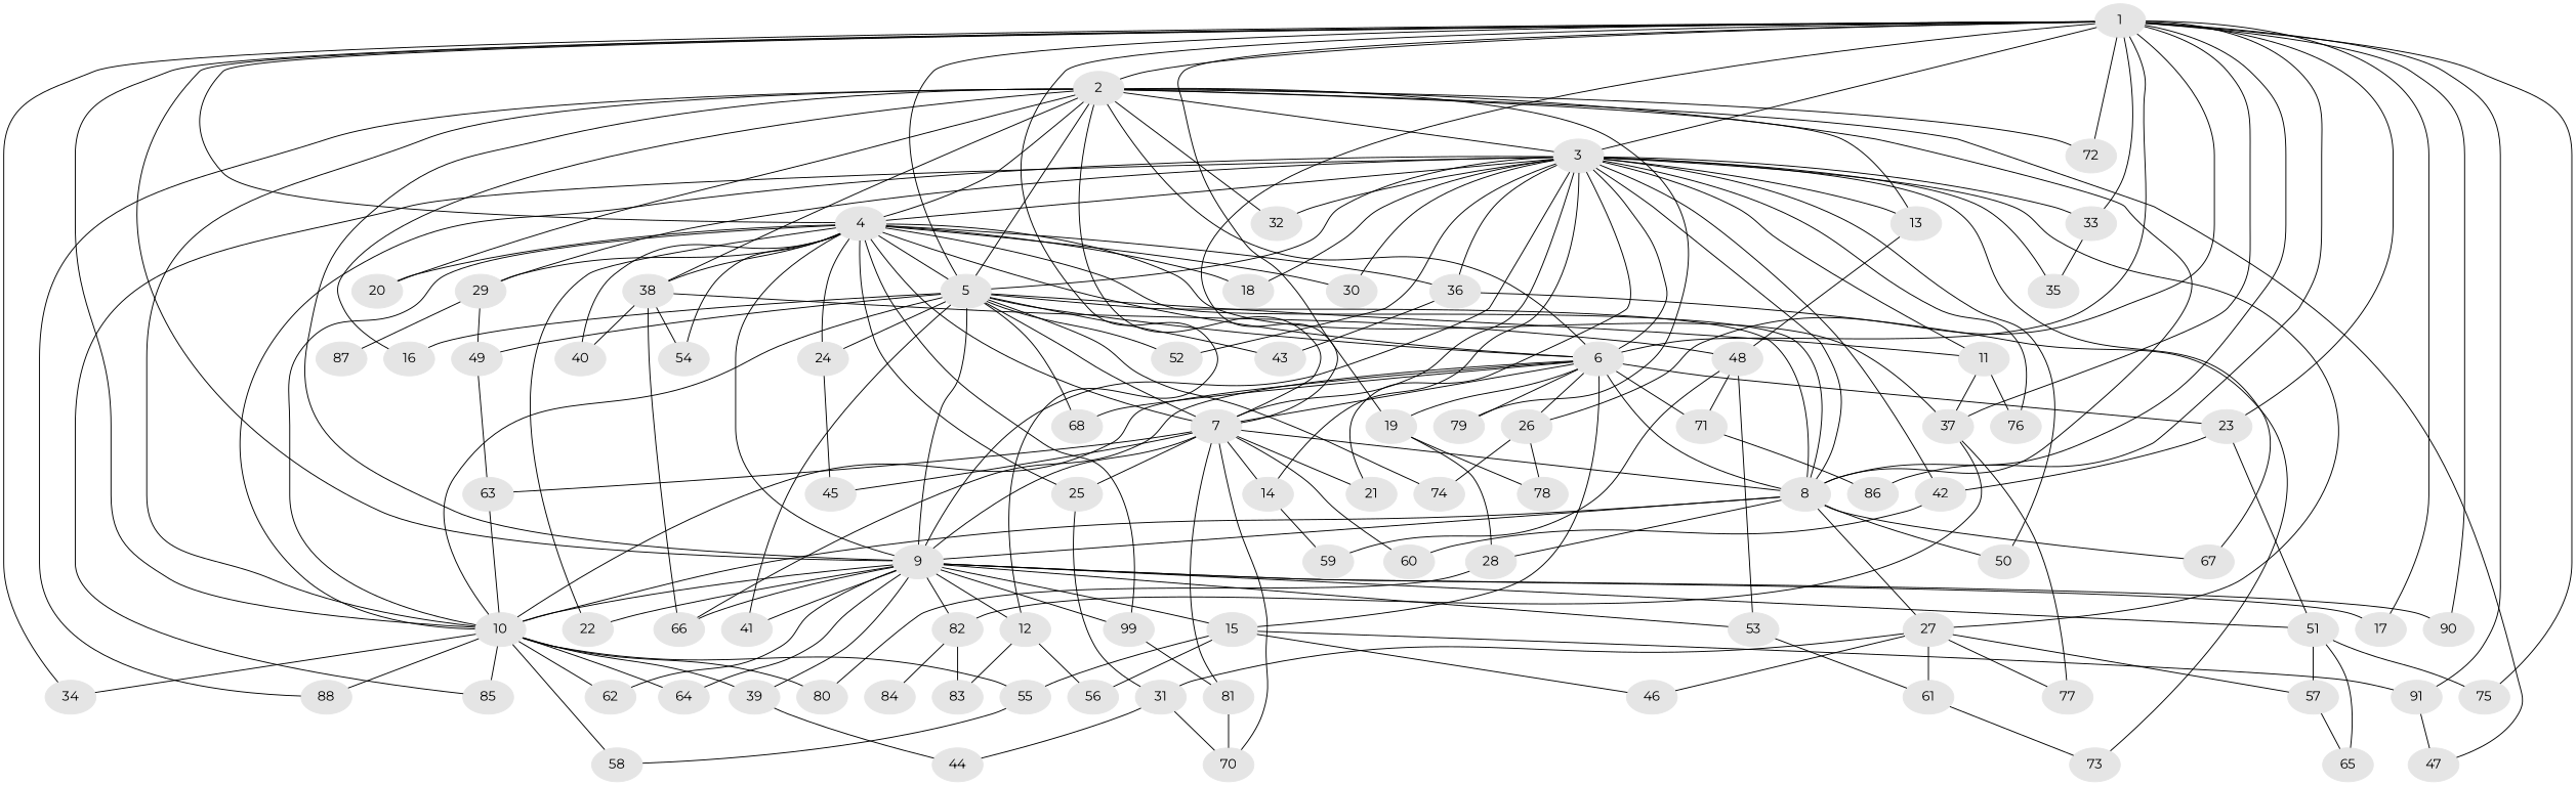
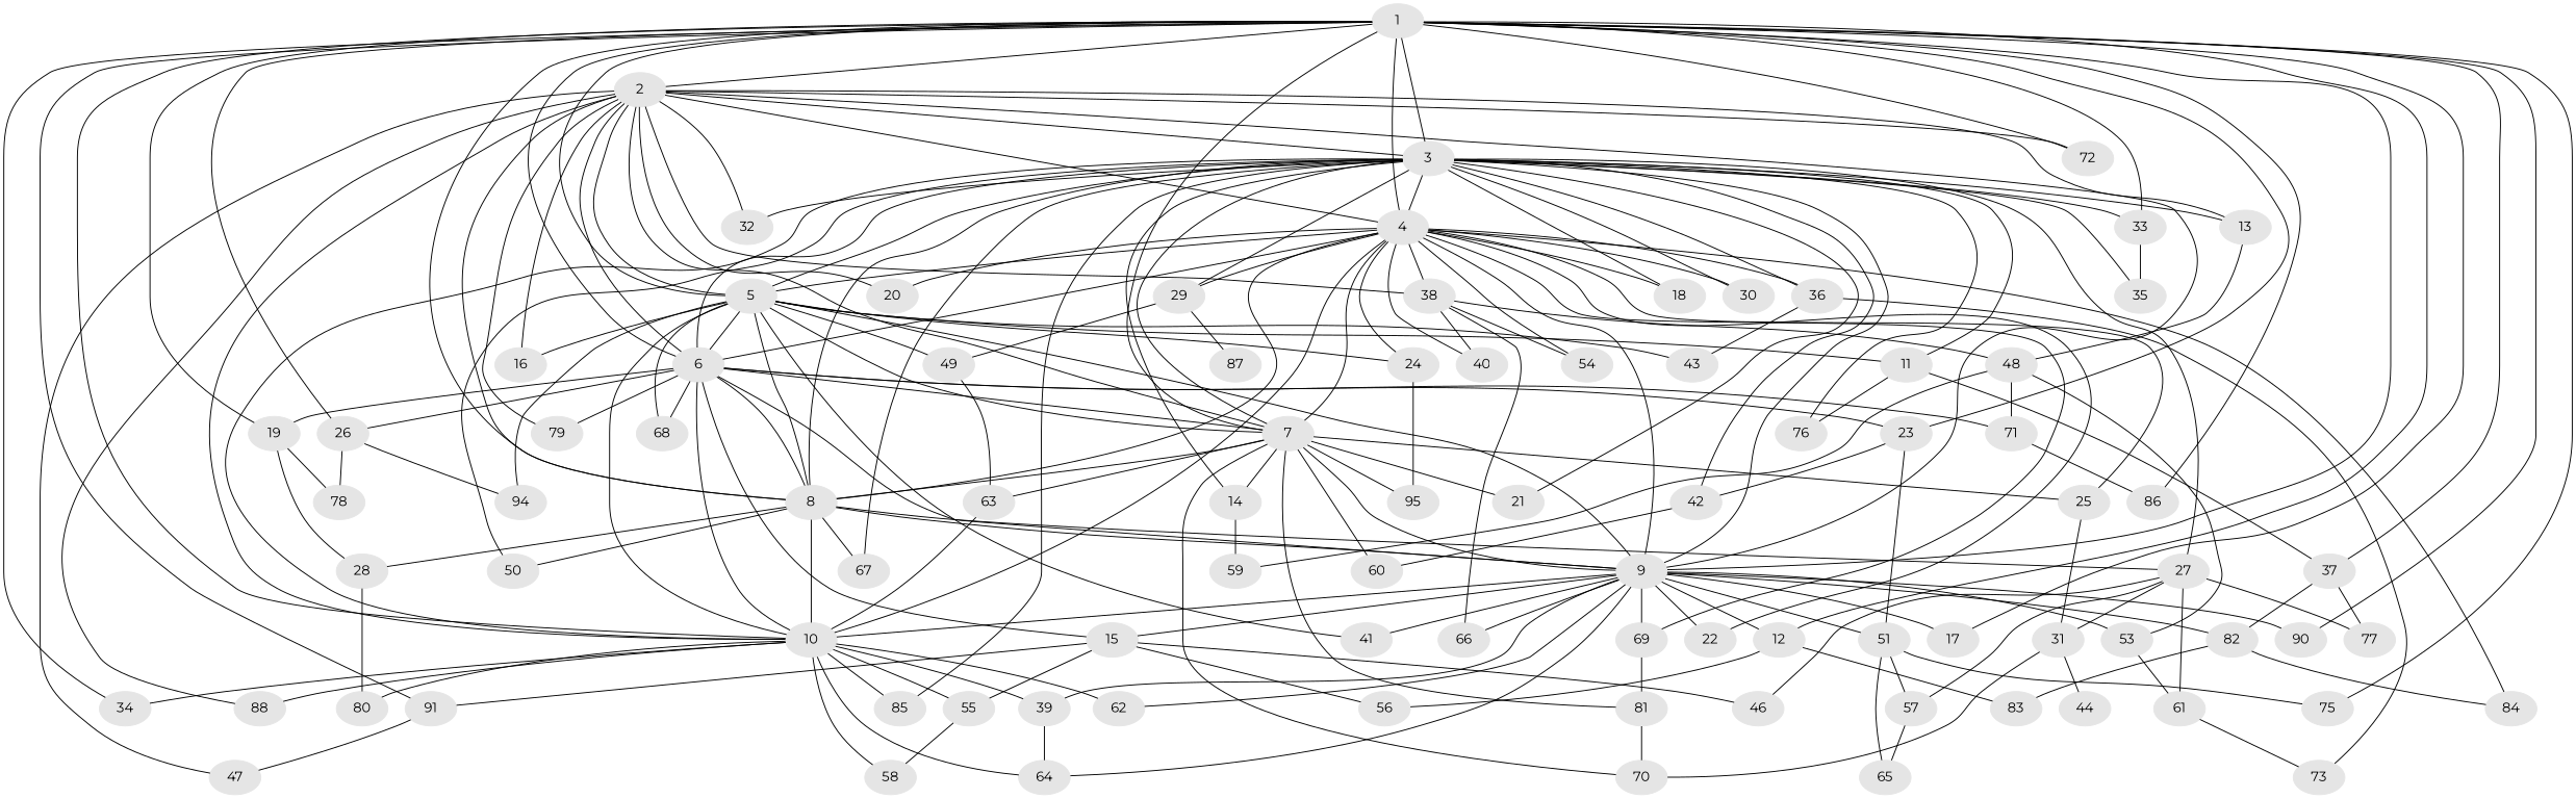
  graph {
    fontname=Montserrat
    node [color=gray90 fontname=Montserrat style=filled]
    edge [fontname=Montserrat]
    1
    2
    3
    4
    5
    6
    7
    8
    9
    10
    12
    17
    19
    23
    26
    33
    34
    37
    72
    75
    86
    90
    91
    13
    16
    20
    32
    38
    47
    79
    88
    11
    14
    18
    21
    27
    29
    30
    35
    36
    42
    50
-   52
    67
    76
    85
    22
    24
    25
    40
    54
-   69 [label=99]
+   69
    84
    41
    43
    49
    68
-   74
+   74 [label=94]
    15
    71
-   45
+   45 [label=95]
    60
    63
    70
    81
    28
    39
    51
    53
    62
    64
    66
    82
    55
    58
    80
    56
    83
    78
    77
    48
    59
    46
    31
    57
    61
    87
    73
    44
    65
    1 -- 2
    1 -- 3
    1 -- 4
    1 -- 5
    1 -- 6
    1 -- 7
    1 -- 8
    1 -- 9
    1 -- 10
    1 -- 12
    1 -- 17
    1 -- 19
    1 -- 23
    1 -- 26
    1 -- 33
    1 -- 34
    1 -- 37
    1 -- 72
    1 -- 75
    1 -- 86
    1 -- 90
    1 -- 91
    2 -- 3
    2 -- 4
    2 -- 5
    2 -- 6
    2 -- 7
    2 -- 8
    2 -- 9
    2 -- 10
    2 -- 72
    2 -- 13
    2 -- 16
    2 -- 20
    2 -- 32
    2 -- 38
    2 -- 47
    2 -- 79
    2 -- 88
    3 -- 4
    3 -- 5
    3 -- 6
    3 -- 7
    3 -- 8
    3 -- 9
    3 -- 10
    3 -- 33
    3 -- 13
    3 -- 32
    3 -- 11
    3 -- 14
    3 -- 18
    3 -- 21
    3 -- 27
    3 -- 29
    3 -- 30
    3 -- 35
    3 -- 36
    3 -- 42
    3 -- 50
-   3 -- 52
    3 -- 67
    3 -- 76
    3 -- 85
    4 -- 5
    4 -- 6
    4 -- 7
    4 -- 8
    4 -- 9
    4 -- 10
    4 -- 20
    4 -- 38
    4 -- 18
    4 -- 29
    4 -- 30
    4 -- 36
    4 -- 22
    4 -- 24
    4 -- 25
    4 -- 40
    4 -- 54
    4 -- 69
-   4 -- 37
+   4 -- 84
    5 -- 6
    5 -- 7
    5 -- 8
    5 -- 9
    5 -- 10
    5 -- 16
    5 -- 11
-   5 -- 52
    5 -- 24
    5 -- 41
    5 -- 43
    5 -- 49
    5 -- 68
    5 -- 74
    6 -- 7
    6 -- 8
-   6 -- 66
+   6 -- 9
    6 -- 10
    6 -- 19
    6 -- 23
    6 -- 26
    6 -- 79
    6 -- 68
    6 -- 15
    6 -- 71
    7 -- 8
    7 -- 9
    7 -- 14
    7 -- 21
    7 -- 25
    7 -- 45
    7 -- 60
    7 -- 63
    7 -- 70
    7 -- 81
    8 -- 9
    8 -- 10
    8 -- 27
    8 -- 50
    8 -- 67
    8 -- 28
    9 -- 10
    9 -- 12
    9 -- 17
    9 -- 90
    9 -- 22
    9 -- 69
    9 -- 41
    9 -- 15
    9 -- 39
    9 -- 51
    9 -- 53
    9 -- 62
    9 -- 64
    9 -- 66
    9 -- 82
    10 -- 34
    10 -- 88
    10 -- 85
    10 -- 39
    10 -- 62
    10 -- 64
    10 -- 55
    10 -- 58
    10 -- 80
    12 -- 56
    12 -- 83
    19 -- 28
    19 -- 78
    23 -- 42
    23 -- 51
    26 -- 74
    26 -- 78
    33 -- 35
    37 -- 82
    37 -- 77
    91 -- 47
    13 -- 48
    38 -- 40
    38 -- 54
    38 -- 66
    38 -- 48
    11 -- 37
    11 -- 76
    14 -- 59
    27 -- 77
    27 -- 46
    27 -- 31
    27 -- 57
    27 -- 61
    29 -- 49
    29 -- 87
    36 -- 43
    36 -- 73
    42 -- 60
    24 -- 45
    25 -- 31
    69 -- 81
    49 -- 63
    15 -- 91
    15 -- 55
    15 -- 56
    15 -- 46
    71 -- 86
    63 -- 10
    81 -- 70
    28 -- 80
-   39 -- 44
+   39 -- 64
    51 -- 75
    51 -- 57
    51 -- 65
    53 -- 61
    82 -- 84
    82 -- 83
    55 -- 58
    48 -- 71
    48 -- 53
    48 -- 59
    31 -- 70
    31 -- 44
    57 -- 65
    61 -- 73
  }
